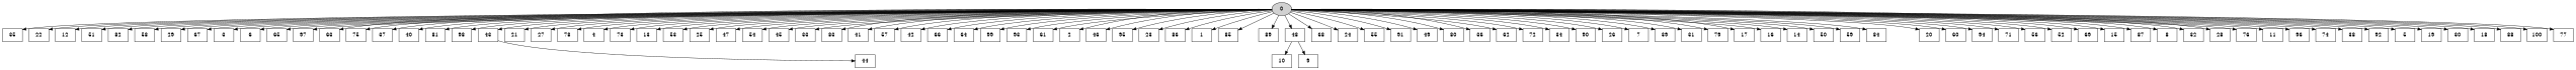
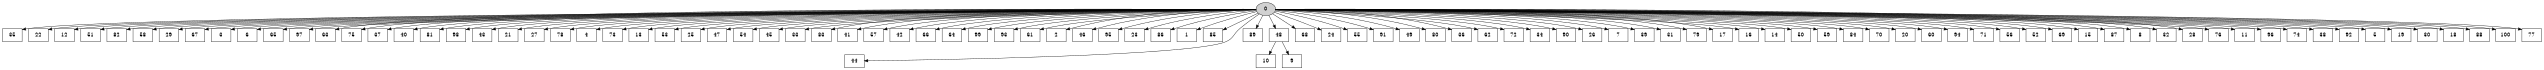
  digraph {
    node [fillcolor=white style=filled shape=box]
    0 [fillcolor=grey82 shape=""]
    n2 [label="35\n"]
    n3 [label="22\n"]
    n4 [label="12\n"]
    n5 [label="51\n"]
    n6 [label="82\n"]
    n7 [label="58\n"]
    n8 [label="29\n"]
    n9 [label="67\n"]
    n10 [label="3\n"]
    n11 [label="6\n"]
    n12 [label="65\n"]
    n13 [label="97\n"]
    n14 [label="63\n"]
    n15 [label="75\n"]
    n16 [label="37\n"]
    n17 [label="40\n"]
    n18 [label="81\n"]
    n19 [label="98\n"]
    n20 [label="44\n"]
    n21 [label="21\n"]
    n22 [label="27\n"]
    n23 [label="78\n"]
    n24 [label="4\n"]
    n25 [label="73\n"]
    n26 [label="13\n"]
    n27 [label="53\n"]
    n28 [label="25\n"]
    n29 [label="47\n"]
    n30 [label="54\n"]
    n31 [label="45\n"]
    n32 [label="33\n"]
    n33 [label="83\n"]
    n34 [label="41\n"]
    n35 [label="57\n"]
    n36 [label="42\n"]
    n37 [label="66\n"]
    n38 [label="64\n"]
    n39 [label="99\n"]
    n40 [label="93\n"]
    n41 [label="61\n"]
    n42 [label="2\n"]
    n43 [label="46\n"]
    n44 [label="95\n"]
    n45 [label="23\n"]
    n46 [label="86\n"]
    n47 [label="1\n"]
    n48 [label="85\n"]
    n49 [label="48\n"]
    n50 [label="89\n"]
    n51 [label="43\n"]
    n52 [label="68\n"]
    n53 [label="24\n"]
    n54 [label="55\n"]
    n55 [label="91\n"]
    n56 [label="49\n"]
    n57 [label="80\n"]
    n58 [label="36\n"]
    n59 [label="62\n"]
    n60 [label="72\n"]
    n61 [label="34\n"]
    n62 [label="90\n"]
    n63 [label="26\n"]
    n64 [label="7\n"]
    n65 [label="39\n"]
    n66 [label="31\n"]
    n67 [label="79\n"]
    n68 [label="17\n"]
    n69 [label="16\n"]
    n70 [label="14\n"]
    n71 [label="50\n"]
    n72 [label="59\n"]
    n73 [label="84\n"]
+   n74 [label="70\n"]
    n75 [label="20\n"]
    n76 [label="60\n"]
    n77 [label="94\n"]
    n78 [label="71\n"]
    n79 [label="56\n"]
    n80 [label="52\n"]
    n81 [label="69\n"]
    n82 [label="15\n"]
    n83 [label="87\n"]
    n84 [label="8\n"]
    n85 [label="32\n"]
    n86 [label="28\n"]
    n87 [label="76\n"]
    n88 [label="11\n"]
    n89 [label="96\n"]
    n90 [label="74\n"]
    n91 [label="38\n"]
    n92 [label="92\n"]
    n93 [label="5\n"]
    n94 [label="19\n"]
    n95 [label="30\n"]
    n96 [label="18\n"]
    n97 [label="88\n"]
    n98 [label="100\n"]
    n99 [label="77\n"]
    n100 [label="9\n"]
    n101 [label="10\n"]
    0 -> n2
    0 -> n3
    0 -> n4
    0 -> n5
    0 -> n6
    0 -> n7
    0 -> n8
    0 -> n9
    0 -> n10
    0 -> n11
    0 -> n12
    0 -> n13
    0 -> n14
    0 -> n15
    0 -> n16
    0 -> n17
    0 -> n18
    0 -> n19
-   n51 -> n20
+   0 -> n20
    0 -> n21
    0 -> n22
    0 -> n23
    0 -> n24
    0 -> n25
    0 -> n26
    0 -> n27
    0 -> n28
    0 -> n29
    0 -> n30
    0 -> n31
    0 -> n32
    0 -> n33
    0 -> n34
    0 -> n35
    0 -> n36
    0 -> n37
    0 -> n38
    0 -> n39
    0 -> n40
    0 -> n41
    0 -> n42
    0 -> n43
    0 -> n44
    0 -> n45
    0 -> n46
    0 -> n47
    0 -> n48
    0 -> n49
    0 -> n50
    0 -> n51
    0 -> n52
    0 -> n53
    0 -> n54
    0 -> n55
    0 -> n56
    0 -> n57
    0 -> n58
    0 -> n59
    0 -> n60
    0 -> n61
    0 -> n62
    0 -> n63
    0 -> n64
    0 -> n65
    0 -> n66
    0 -> n67
    0 -> n68
    0 -> n69
    0 -> n70
    0 -> n71
    0 -> n72
    0 -> n73
+   0 -> n74
    0 -> n75
    0 -> n76
    0 -> n77
    0 -> n78
    0 -> n79
    0 -> n80
    0 -> n81
    0 -> n82
    0 -> n83
    0 -> n84
    0 -> n85
    0 -> n86
    0 -> n87
    0 -> n88
    0 -> n89
    0 -> n90
    0 -> n91
    0 -> n92
    0 -> n93
    0 -> n94
    0 -> n95
    0 -> n96
    0 -> n97
    0 -> n98
    0 -> n99
    n49 -> n100
    n49 -> n101
  }
